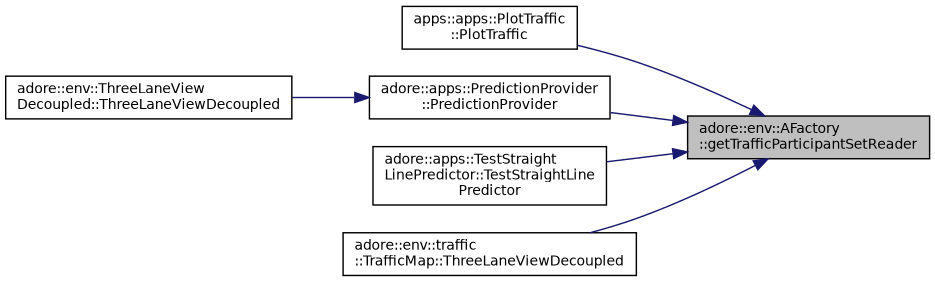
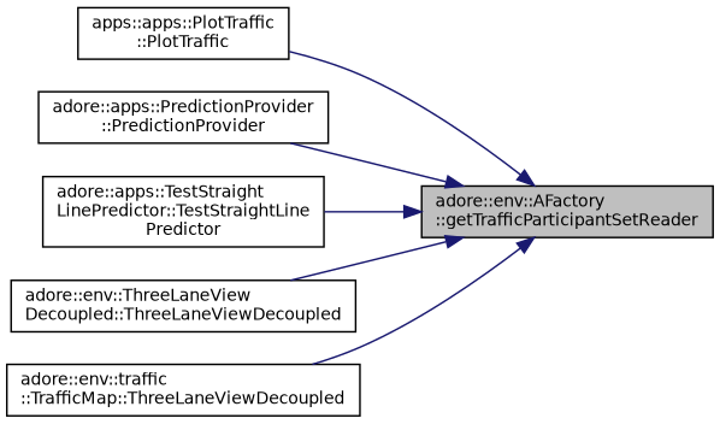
  digraph {
    rankdir=RL
    node [color=black fillcolor=white fontname=Helvetica fontsize=10 shape=record style=filled]
    edge [color=midnightblue dir=back fontname=Helvetica fontsize=10 labelfontname=Helvetica labelfontsize=10 style=solid]
    n1 [fillcolor=grey75 fontcolor=black height=0.2 label="adore::env::AFactory\l::getTrafficParticipantSetReader" width=0.4]
    n2 [height=0.2 label="apps::apps::PlotTraffic\l::PlotTraffic" width=0.4]
    n3 [height=0.2 label="adore::apps::PredictionProvider\l::PredictionProvider" width=0.4]
    n4 [height=0.2 label="adore::apps::TestStraight\lLinePredictor::TestStraightLine\lPredictor" width=0.4]
    n5 [height=0.2 label="adore::env::ThreeLaneView\lDecoupled::ThreeLaneViewDecoupled" width=0.4]
    n6 [height=0.2 label="adore::env::traffic\l::TrafficMap::ThreeLaneViewDecoupled" width=0.4]
    n1 -> n2
    n1 -> n3
    n1 -> n4
-   n3 -> n5
+   n1 -> n5
    n1 -> n6
  }
